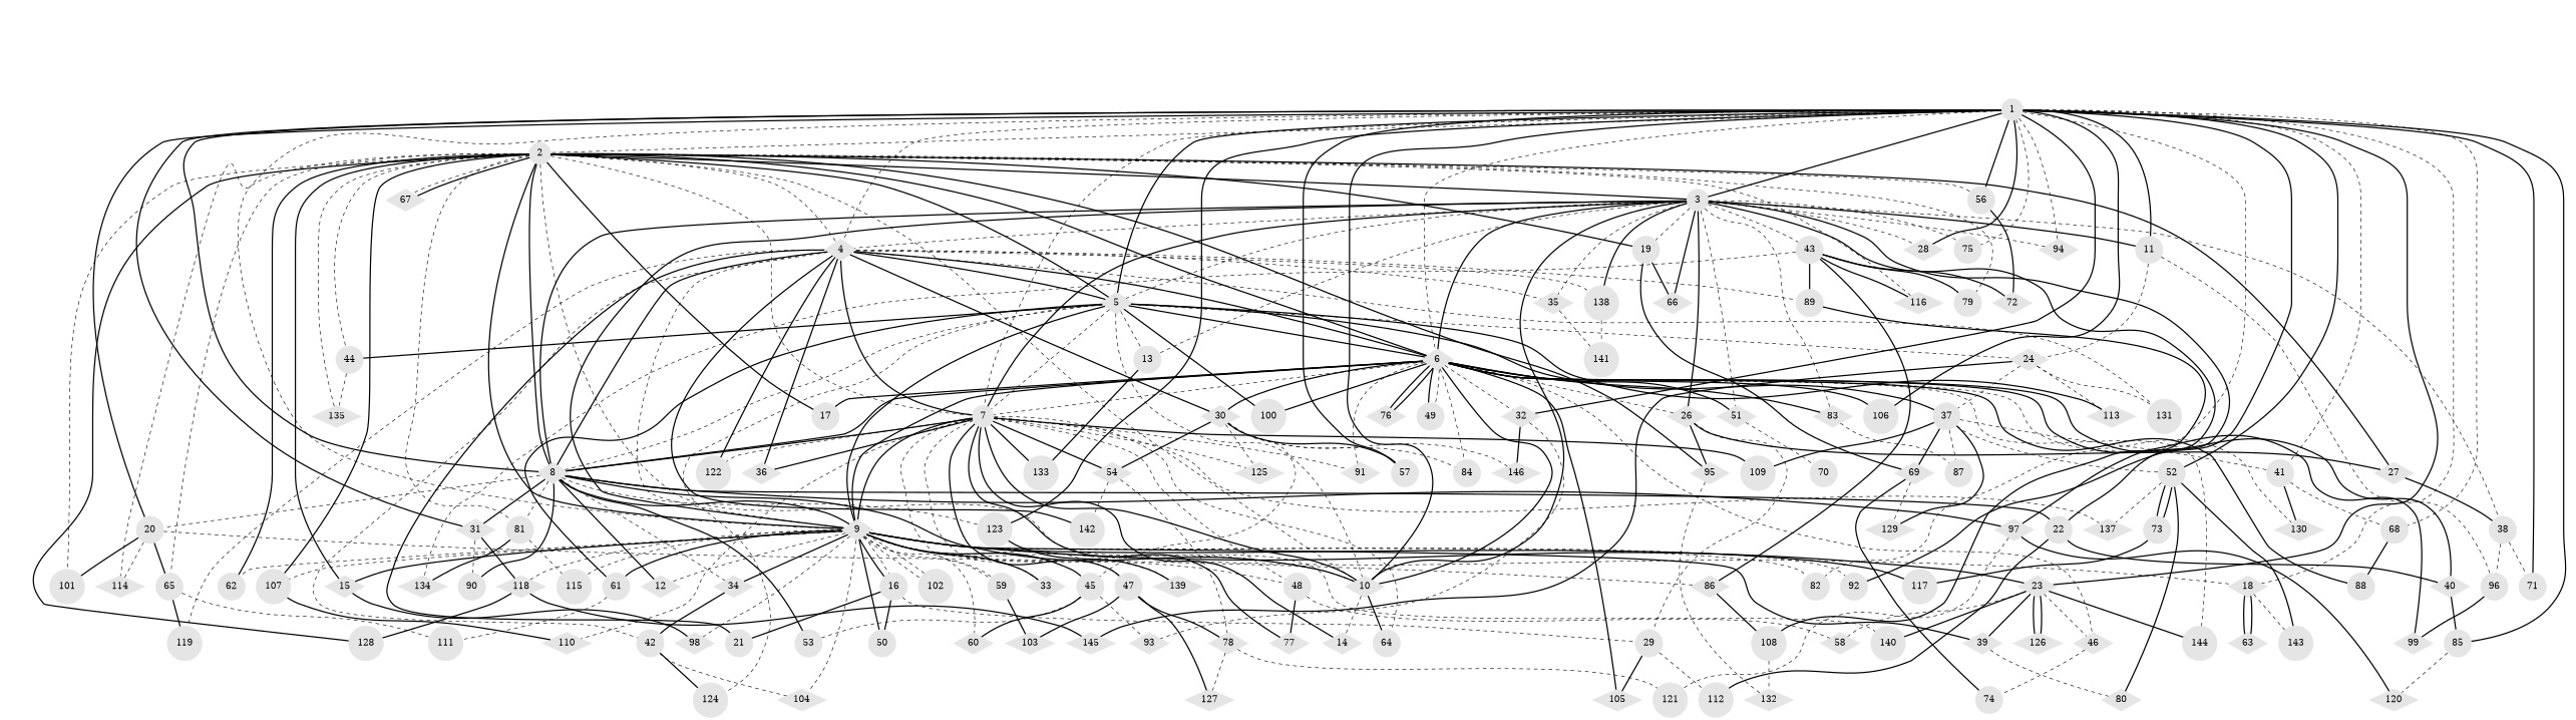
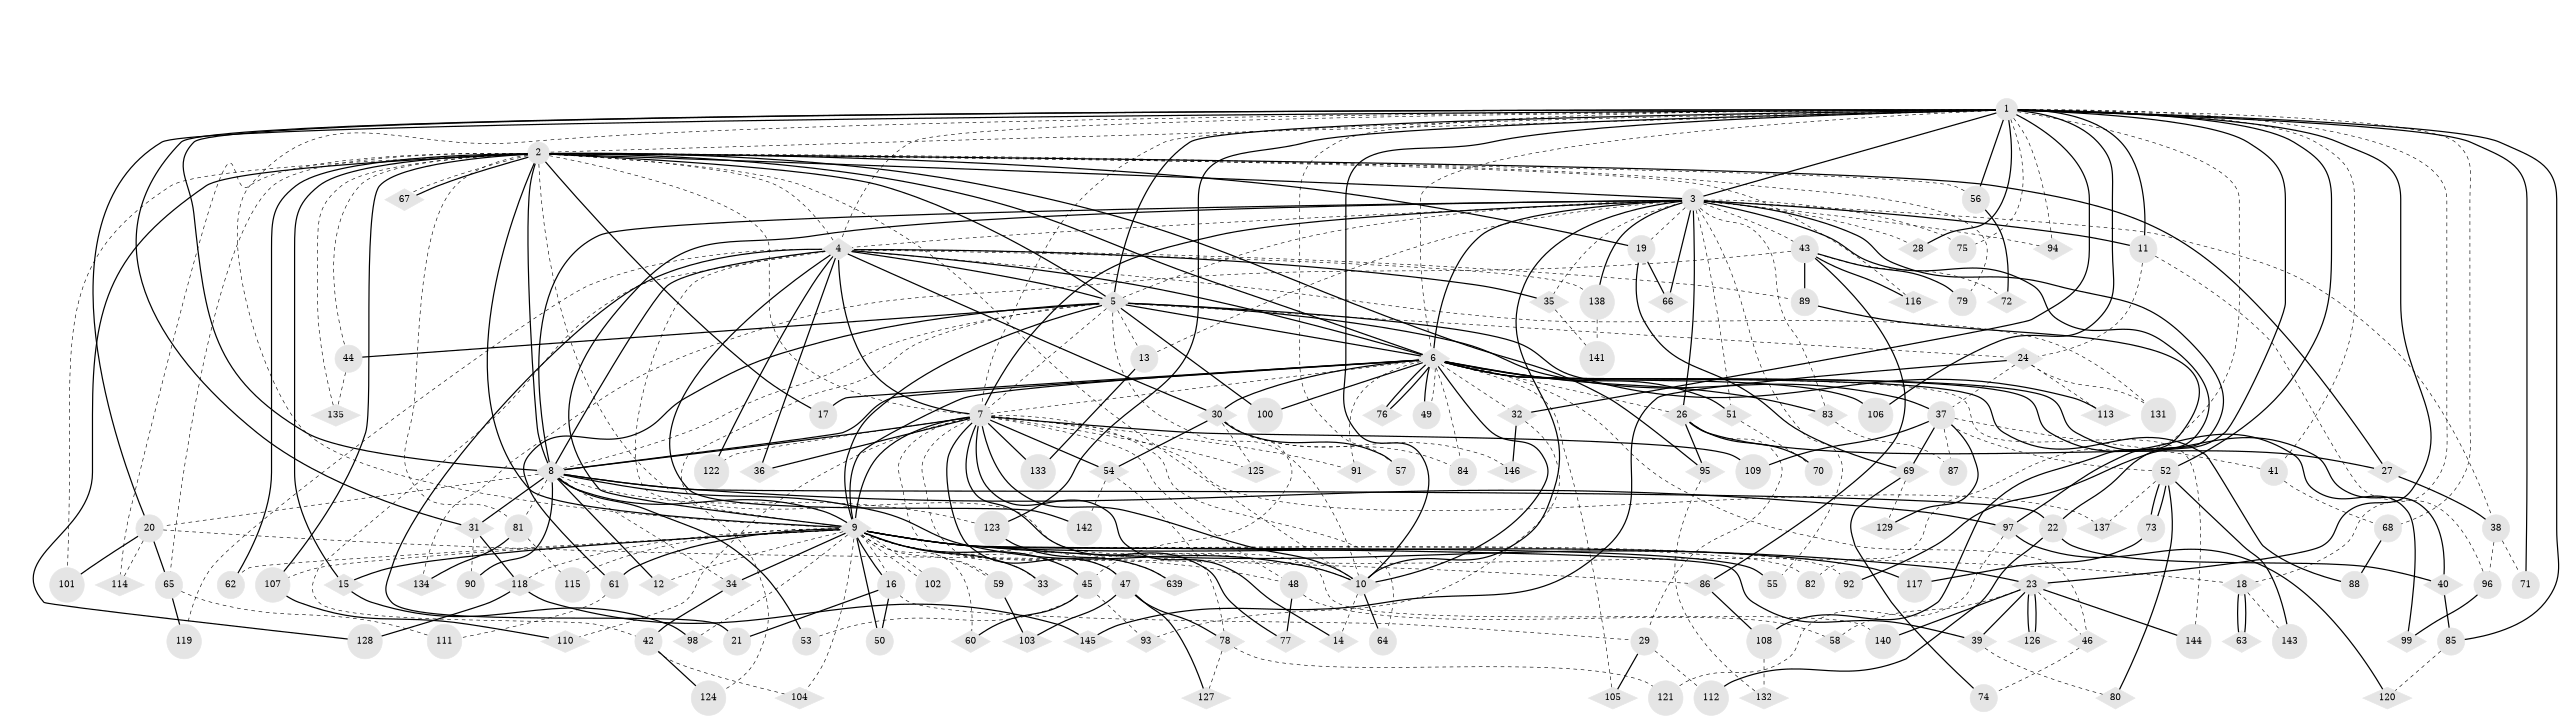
  graph {
    node [color=gray90 shape=circle style=filled]
    edge [style=bold]
    1
    2
    3
    4 [shape=diamond]
    5 [shape=diamond]
    6 [shape=diamond]
    7
    8 [shape=diamond]
    9 [shape=diamond]
    10 [shape=diamond]
    11
    18 [shape=diamond]
    20
    23 [shape=diamond]
    28 [shape=diamond]
    31 [shape=diamond]
    32 [shape=diamond]
    41
    52
    56
    57
    68
    71
    75
    82
    85
    92
    94 [shape=diamond]
    106
    123
    15 [shape=diamond]
    17
    19
    27 [shape=diamond]
    44
    62
    65
    67 [shape=diamond]
    79
    81
    95 [shape=diamond]
    101
    107
    114 [shape=diamond]
    116 [shape=diamond]
    128
    135 [shape=diamond]
    140
    13
    22
    26 [shape=diamond]
    35 [shape=diamond]
    38
    43
    51 [shape=diamond]
+   55
    66 [shape=diamond]
    83 [shape=diamond]
    97 [shape=diamond]
    138
    21
    30 [shape=diamond]
    36 [shape=diamond]
    42
    89
    119
    122
    131
    142
    24 [shape=diamond]
    37
    61
    100
    113 [shape=diamond]
    124
    40 [shape=diamond]
    46 [shape=diamond]
    49
    76 [shape=diamond]
    84
    88
    91 [shape=diamond]
    99 [shape=diamond]
    105 [shape=diamond]
-   130 [shape=diamond]
    144
    14 [shape=diamond]
    33 [shape=diamond]
    47
    48
    54 [shape=diamond]
    59
    64
    77 [shape=diamond]
    109
    110 [shape=diamond]
    125 [shape=diamond]
    133
    137 [shape=diamond]
    12 [shape=diamond]
    34 [shape=diamond]
    53
    90
    16
    39 [shape=diamond]
    45
    50
    60 [shape=diamond]
    98 [shape=diamond]
    102
    104 [shape=diamond]
    115
    117
    118 [shape=diamond]
-   139 [shape=diamond]
+   139 [shape=diamond label=639]
    96
    63 [shape=diamond]
    143
    86 [shape=diamond]
    58 [shape=diamond]
    126 [shape=diamond]
    146 [shape=diamond]
    93 [shape=diamond]
    80 [shape=diamond]
    73
    72 [shape=diamond]
    120 [shape=diamond]
    69 [shape=diamond]
    111
    134 [shape=diamond]
    132 [shape=diamond]
    112
    29
    70
    141
    87
    121
    108
    145 [shape=diamond]
    129 [shape=diamond]
    74
    78 [shape=diamond]
    103 [shape=diamond]
    127 [shape=diamond]
    1 -- 2 [style=dashed]
    1 -- 3
    1 -- 4 [style=dashed]
    1 -- 5
    1 -- 6 [style=dashed]
    1 -- 7 [style=dashed]
    1 -- 8
    1 -- 9 [style=dashed]
    1 -- 10
    1 -- 11
    1 -- 18 [style=dashed]
    1 -- 20
    1 -- 23
    1 -- 28
    1 -- 31
    1 -- 32
    1 -- 41 [style=dashed]
    1 -- 52
    1 -- 56
-   1 -- 57
+   1 -- 57 [style=dashed]
    1 -- 68 [style=dashed]
    1 -- 71
    1 -- 75 [style=dashed]
    1 -- 82 [style=dashed]
    1 -- 85
    1 -- 92
    1 -- 94 [style=dashed]
    1 -- 106
    1 -- 123
    2 -- 3
    2 -- 4 [style=dashed]
    2 -- 5
    2 -- 6
    2 -- 7 [style=dashed]
    2 -- 8
    2 -- 9
    2 -- 10 [style=dashed]
    2 -- 56 [style=dashed]
    2 -- 15
    2 -- 17
    2 -- 19
    2 -- 27
    2 -- 44 [style=dashed]
    2 -- 62
    2 -- 65 [style=dashed]
    2 -- 67 [style=dashed]
    2 -- 67
    2 -- 79 [style=dashed]
    2 -- 81 [style=dashed]
    2 -- 95
    2 -- 101 [style=dashed]
    2 -- 107
    2 -- 114 [style=dashed]
    2 -- 116 [style=dashed]
    2 -- 128
    2 -- 135 [style=dashed]
    2 -- 140 [style=dashed]
    3 -- 4 [style=dashed]
    3 -- 5 [style=dashed]
    3 -- 6
    3 -- 7
    3 -- 8
    3 -- 9
    3 -- 10
    3 -- 11
    3 -- 28 [style=dashed]
    3 -- 75 [style=dashed]
    3 -- 94 [style=dashed]
    3 -- 19 [style=dashed]
    3 -- 13 [style=dashed]
    3 -- 22
    3 -- 26
    3 -- 35 [style=dashed]
    3 -- 38 [style=dashed]
    3 -- 43 [style=dashed]
    3 -- 51 [style=dashed]
+   3 -- 55 [style=dashed]
    3 -- 66
    3 -- 83 [style=dashed]
    3 -- 97
    3 -- 138
    4 -- 5
    4 -- 6
    4 -- 7
    4 -- 8
    4 -- 9 [style=dashed]
-   4 -- 35 [style=dashed]
+   4 -- 35
    4 -- 138 [style=dashed]
    4 -- 21
    4 -- 30
    4 -- 36
    4 -- 42 [style=dashed]
    4 -- 89 [style=dashed]
    4 -- 119 [style=dashed]
    4 -- 122
    4 -- 131 [style=dashed]
    4 -- 142
    5 -- 6
    5 -- 7 [style=dashed]
    5 -- 8 [style=dashed]
    5 -- 9
    5 -- 10 [style=dashed]
    5 -- 44
    5 -- 13 [style=dashed]
    5 -- 24 [style=dashed]
    5 -- 37
    5 -- 61
    5 -- 100
    5 -- 113
    5 -- 124 [style=dashed]
    6 -- 7 [style=dashed]
    6 -- 8
    6 -- 9
    6 -- 10
    6 -- 32 [style=dashed]
    6 -- 106
    6 -- 17
    6 -- 26 [style=dashed]
    6 -- 51
    6 -- 83
    6 -- 30
    6 -- 100
    6 -- 40
    6 -- 46 [style=dashed]
    6 -- 49
    6 -- 49 [style=dashed]
    6 -- 76
    6 -- 76
    6 -- 84 [style=dashed]
    6 -- 88
    6 -- 91 [style=dashed]
    6 -- 99
-   6 -- 105
-   6 -- 130 [style=dashed]
+   6 -- 105 [style=dashed]
    6 -- 144 [style=dashed]
    7 -- 8
    7 -- 9
    7 -- 10
    7 -- 36
    7 -- 122 [style=dashed]
    7 -- 91 [style=dashed]
    7 -- 14
    7 -- 33 [style=dashed]
    7 -- 47
    7 -- 48 [style=dashed]
    7 -- 54
    7 -- 59 [style=dashed]
    7 -- 64 [style=dashed]
    7 -- 77
    7 -- 109
    7 -- 110 [style=dashed]
    7 -- 125 [style=dashed]
    7 -- 133
    7 -- 137 [style=dashed]
    8 -- 9
    8 -- 10
    8 -- 20 [style=dashed]
    8 -- 31
    8 -- 123 [style=dashed]
    8 -- 81 [style=dashed]
    8 -- 22
    8 -- 97
    8 -- 12
    8 -- 34 [style=dashed]
    8 -- 53
    8 -- 90
    9 -- 10 [style=dashed]
    9 -- 18 [style=dashed]
    9 -- 23
    9 -- 82 [style=dashed]
    9 -- 92 [style=dashed]
    9 -- 15
    9 -- 62 [style=dashed]
    9 -- 107 [style=dashed]
+   9 -- 55
    9 -- 61
    9 -- 33
    9 -- 47 [style=dashed]
    9 -- 48 [style=dashed]
    9 -- 59 [style=dashed]
    9 -- 12 [style=dashed]
    9 -- 34
    9 -- 16
    9 -- 16 [style=dashed]
    9 -- 39
    9 -- 45
    9 -- 50
    9 -- 60 [style=dashed]
    9 -- 98 [style=dashed]
    9 -- 102 [style=dashed]
    9 -- 102 [style=dashed]
    9 -- 104 [style=dashed]
    9 -- 115 [style=dashed]
    9 -- 117
    9 -- 118 [style=dashed]
    9 -- 139 [style=dashed]
    10 -- 14 [style=dashed]
    10 -- 64
    11 -- 24 [style=dashed]
    11 -- 96 [style=dashed]
    18 -- 63
    18 -- 63
    18 -- 143 [style=dashed]
    20 -- 65
    20 -- 101
    20 -- 114 [style=dashed]
    20 -- 86 [style=dashed]
    23 -- 140
    23 -- 46 [style=dashed]
    23 -- 144
    23 -- 39
    23 -- 58 [style=dashed]
    23 -- 126
    23 -- 126
    31 -- 90 [style=dashed]
    31 -- 118
    32 -- 146
    32 -- 93 [style=dashed]
    41 -- 68 [style=dashed]
-   41 -- 130
    52 -- 137 [style=dashed]
    52 -- 143
    52 -- 80
    52 -- 73
    52 -- 73
    56 -- 72
    68 -- 88
    85 -- 120 [style=dashed]
    123 -- 139
    15 -- 98
    19 -- 66
    19 -- 69
    27 -- 38
    44 -- 135 [style=dashed]
    65 -- 119
    65 -- 111 [style=dashed]
    81 -- 115 [style=dashed]
    81 -- 134
    95 -- 132 [style=dashed]
    107 -- 110
    13 -- 133
    22 -- 40
    22 -- 112
    26 -- 27
    26 -- 95
    26 -- 29 [style=dashed]
+   26 -- 70
    35 -- 141 [style=dashed]
    38 -- 71 [style=dashed]
    38 -- 96 [style=dashed]
    43 -- 79
    43 -- 116
    43 -- 89
    43 -- 86
-   43 -- 72
+   43 -- 72 [style=dashed]
    43 -- 134 [style=dashed]
    51 -- 70 [style=dashed]
    83 -- 87 [style=dashed]
    97 -- 120
    97 -- 121 [style=dashed]
    138 -- 141 [style=dashed]
    30 -- 57
    30 -- 84 [style=dashed]
    30 -- 54
    30 -- 125 [style=dashed]
    30 -- 45 [style=dashed]
    30 -- 146 [style=dashed]
    42 -- 124
    42 -- 104 [style=dashed]
    89 -- 108
    24 -- 131 [style=dashed]
    24 -- 37 [style=dashed]
    24 -- 113 [style=dashed]
    24 -- 145
    37 -- 41 [style=dashed]
    37 -- 52 [style=dashed]
    37 -- 109
    37 -- 69
    37 -- 87 [style=dashed]
    37 -- 129
    61 -- 111 [style=dashed]
    40 -- 85
    46 -- 74 [style=dashed]
    47 -- 78
    47 -- 103
    47 -- 127
    48 -- 77
    48 -- 58 [style=dashed]
    54 -- 142 [style=dashed]
    54 -- 78 [style=dashed]
    59 -- 103
    34 -- 42
    16 -- 21
    16 -- 50
    16 -- 29 [style=dashed]
    39 -- 80 [style=dashed]
    45 -- 53 [style=dashed]
    45 -- 60
    45 -- 93 [style=dashed]
    118 -- 128
    118 -- 145
    96 -- 99
    86 -- 108
    73 -- 117
    69 -- 129 [style=dashed]
    69 -- 74
    29 -- 105
    29 -- 112 [style=dashed]
    108 -- 132 [style=dashed]
    78 -- 121 [style=dashed]
    78 -- 127 [style=dashed]
  }
